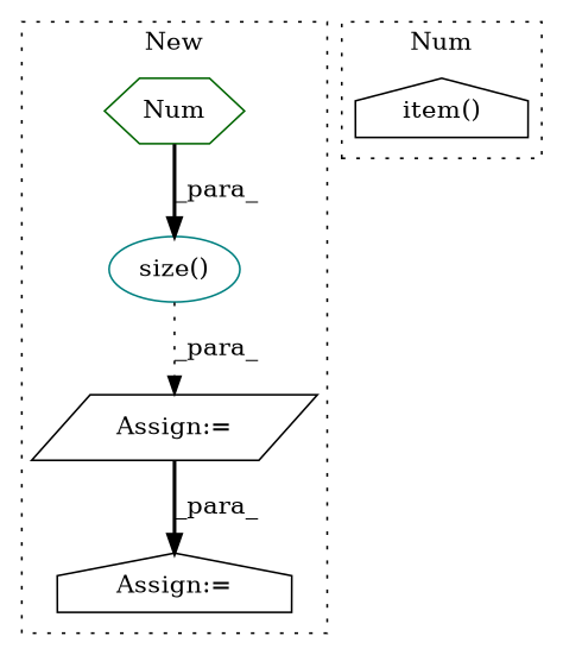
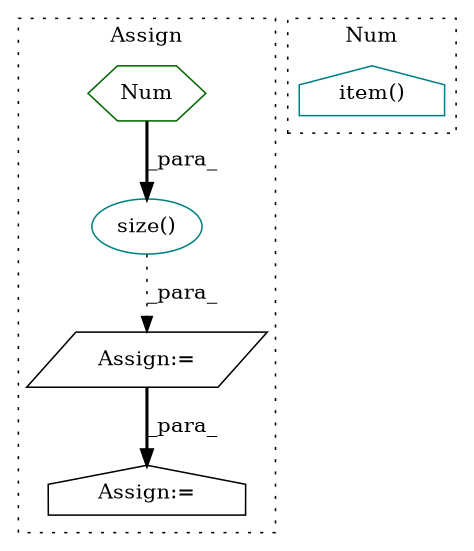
  digraph {
    node [a=75 color=teal l=3 shape=house]
    edge [style=bold]
    n1 [l="8,1" label="size()" s="5729,5738" shape=ellipse]
    n2 [a=76 color=darkgreen l=1 label=Num s=5737 shape=hexagon]
    n3 [a=68 color=black label="Assign:=" s=5969]
    n4 [a=68 color=black label="Assign:=" s=5715 shape=parallelogram]
-   n5 [color=black l=11 label="item()" s=3898]
+   n5 [l=11 label="item()" s=3898]
    subgraph cluster_1 {
-     label=New
+     label=Assign
      style=dotted
      n1
      n2
      n3
      n4
    }
    subgraph cluster_2 {
      label=Num
      style=dotted
      n5
    }
    n1 -> n4 [label=_para_ style=dotted]
    n2 -> n1 [label=_para_]
    n4 -> n3 [label=_para_]
  }
